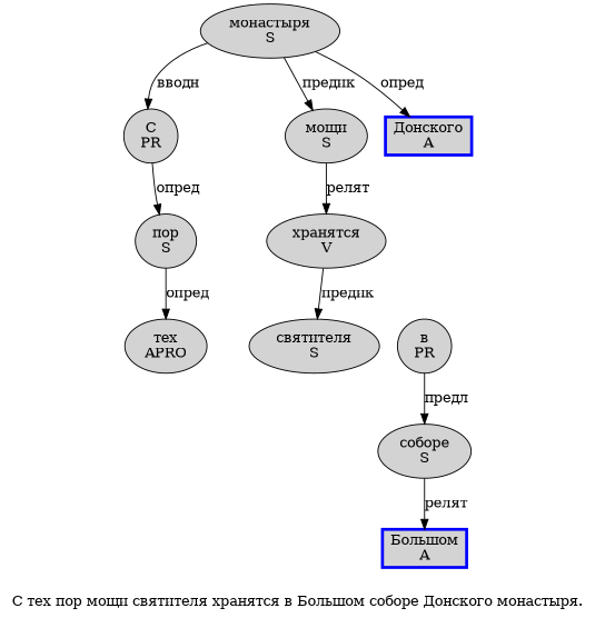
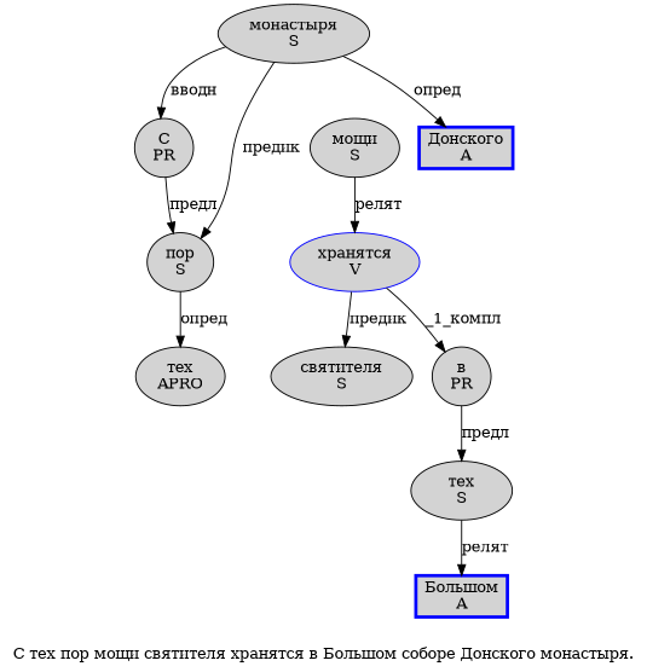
  digraph {
    label="С тех пор мощи святителя хранятся в Большом соборе Донского монастыря."
    node [fillcolor=lightgray penwidth=1 shape=ellipse style=filled]
    n1 [label="С\nPR"]
    n2 [label="пор\nS"]
    n3 [label="тех\nAPRO"]
    n4 [label="мощи\nS"]
-   n5 [label="хранятся\nV"]
+   n5 [label="хранятся\nV" color=blue]
    n6 [label="святителя\nS"]
    n7 [label="в\nPR"]
-   n8 [label="соборе\nS"]
+   n8 [label="тех\nS"]
    n9 [color=blue label="Большом\nA" penwidth=3 shape=box]
    n10 [color=blue label="Донского\nA" penwidth=3 shape=box]
    n11 [label="монастыря\nS"]
-   n1 -> n2 [label="опред"]
+   n1 -> n2 [label="предл"]
    n2 -> n3 [label="опред"]
    n4 -> n5 [label="релят"]
    n5 -> n6 [label="предик"]
+   n5 -> n7 [label="_1_компл"]
    n7 -> n8 [label="предл"]
    n8 -> n9 [label="релят"]
    n11 -> n1 [label="вводн"]
-   n11 -> n4 [label="предик"]
+   n11 -> n2 [label="предик"]
    n11 -> n10 [label="опред"]
  }
